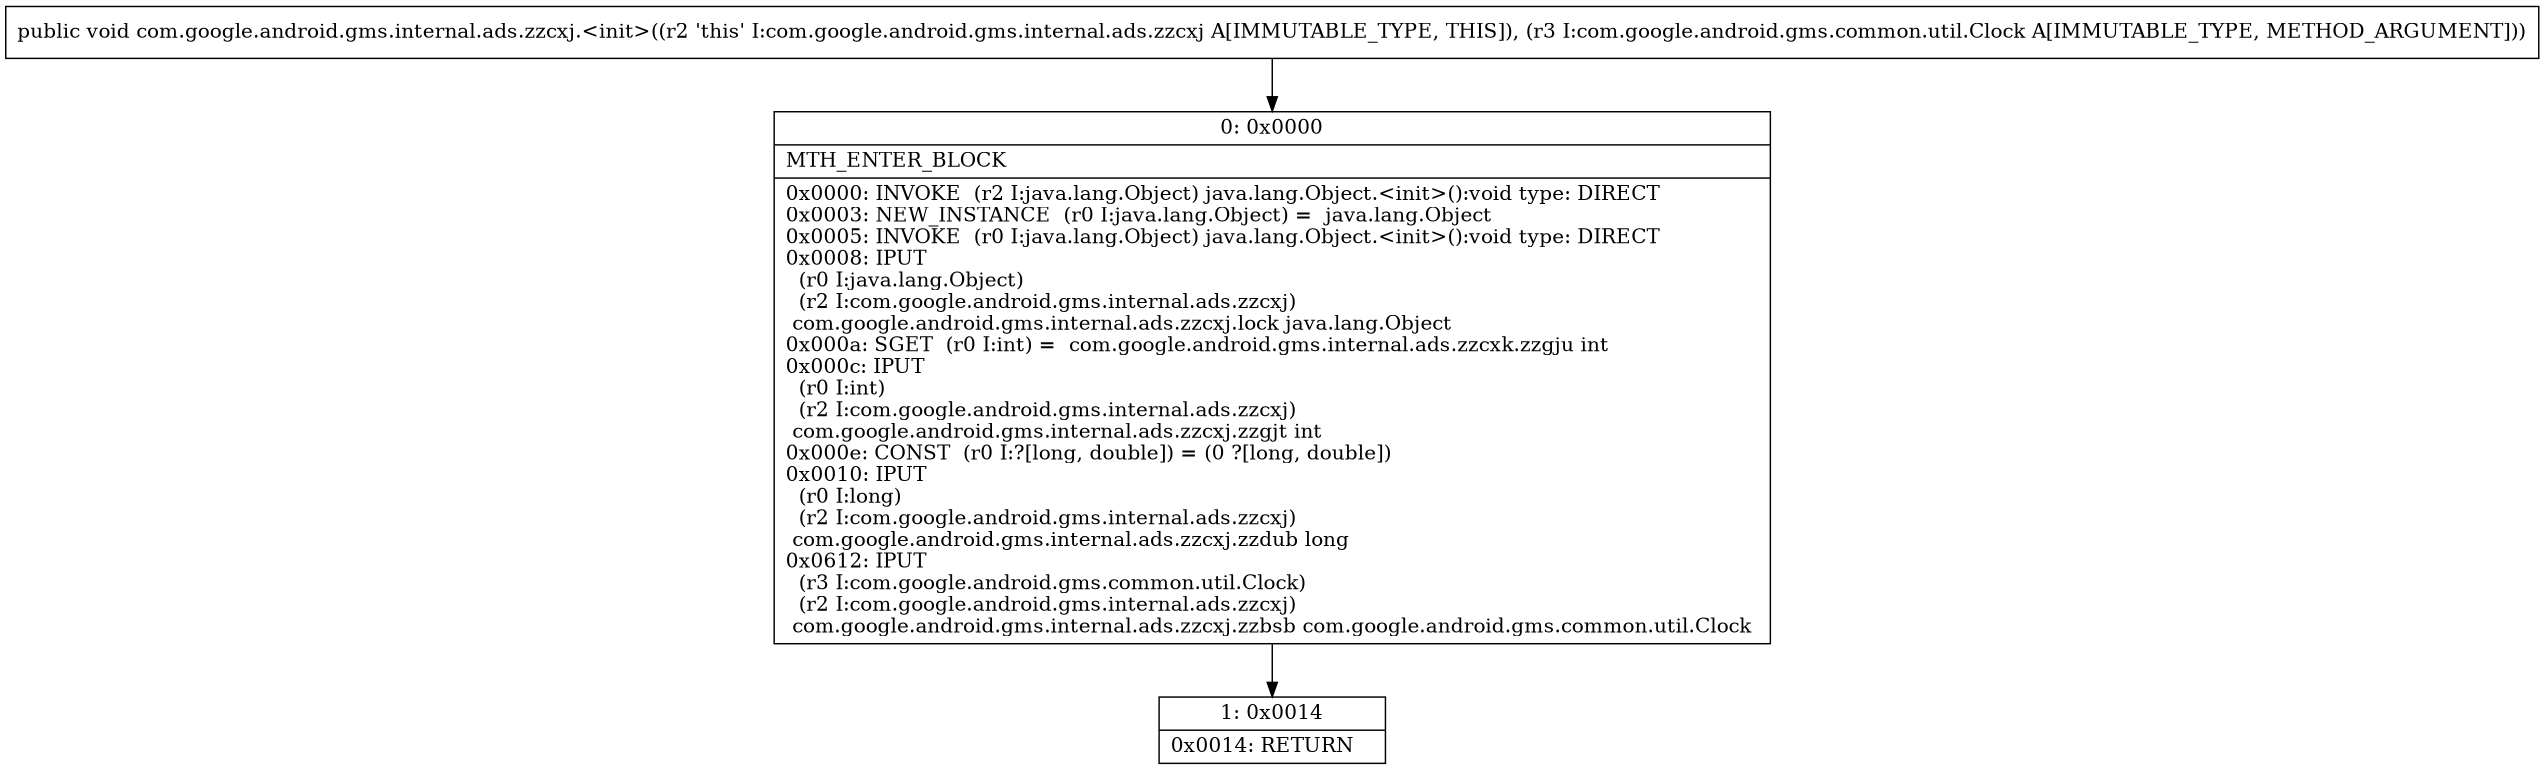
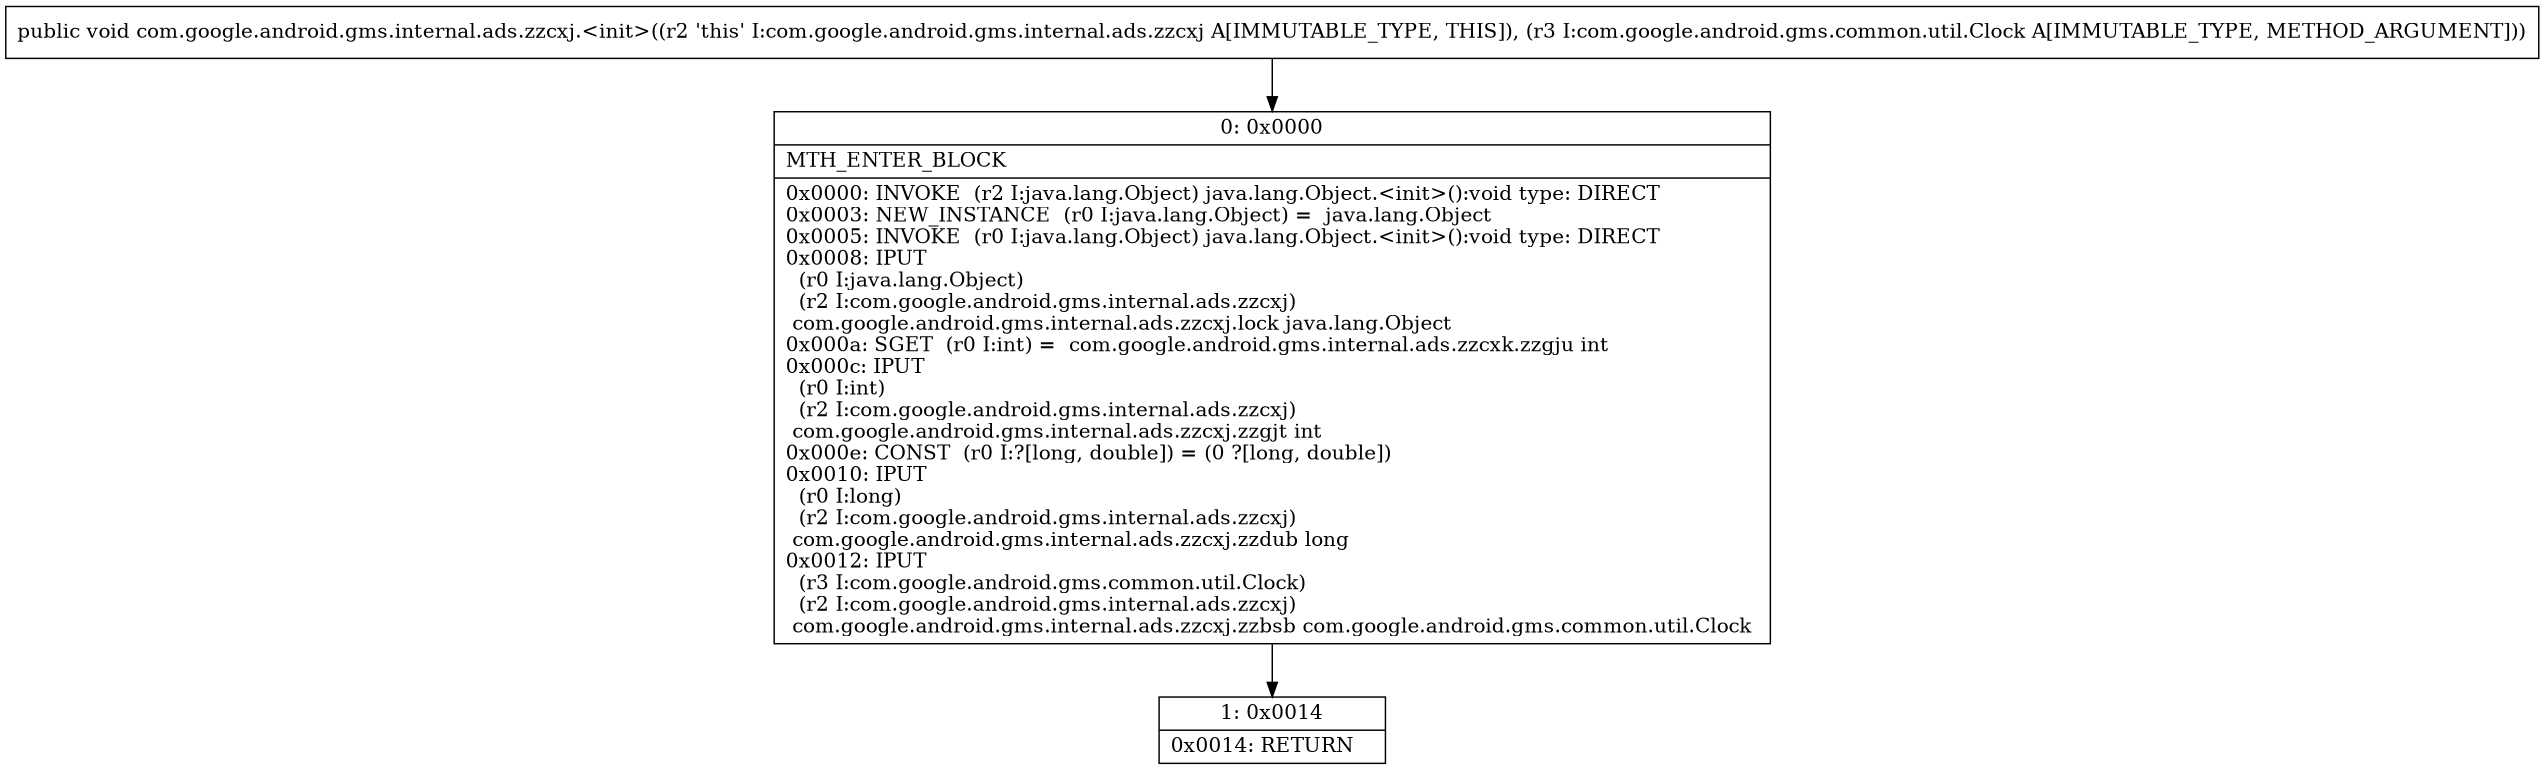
  digraph {
    node [shape=record]
-   n1 [label="{0\:\ 0x0000|MTH_ENTER_BLOCK\l|0x0000: INVOKE  (r2 I:java.lang.Object) java.lang.Object.\<init\>():void type: DIRECT \l0x0003: NEW_INSTANCE  (r0 I:java.lang.Object) =  java.lang.Object \l0x0005: INVOKE  (r0 I:java.lang.Object) java.lang.Object.\<init\>():void type: DIRECT \l0x0008: IPUT  \l  (r0 I:java.lang.Object)\l  (r2 I:com.google.android.gms.internal.ads.zzcxj)\l com.google.android.gms.internal.ads.zzcxj.lock java.lang.Object \l0x000a: SGET  (r0 I:int) =  com.google.android.gms.internal.ads.zzcxk.zzgju int \l0x000c: IPUT  \l  (r0 I:int)\l  (r2 I:com.google.android.gms.internal.ads.zzcxj)\l com.google.android.gms.internal.ads.zzcxj.zzgjt int \l0x000e: CONST  (r0 I:?[long, double]) = (0 ?[long, double]) \l0x0010: IPUT  \l  (r0 I:long)\l  (r2 I:com.google.android.gms.internal.ads.zzcxj)\l com.google.android.gms.internal.ads.zzcxj.zzdub long \l0x0612: IPUT  \l  (r3 I:com.google.android.gms.common.util.Clock)\l  (r2 I:com.google.android.gms.internal.ads.zzcxj)\l com.google.android.gms.internal.ads.zzcxj.zzbsb com.google.android.gms.common.util.Clock \l}"]
+   n1 [label="{0\:\ 0x0000|MTH_ENTER_BLOCK\l|0x0000: INVOKE  (r2 I:java.lang.Object) java.lang.Object.\<init\>():void type: DIRECT \l0x0003: NEW_INSTANCE  (r0 I:java.lang.Object) =  java.lang.Object \l0x0005: INVOKE  (r0 I:java.lang.Object) java.lang.Object.\<init\>():void type: DIRECT \l0x0008: IPUT  \l  (r0 I:java.lang.Object)\l  (r2 I:com.google.android.gms.internal.ads.zzcxj)\l com.google.android.gms.internal.ads.zzcxj.lock java.lang.Object \l0x000a: SGET  (r0 I:int) =  com.google.android.gms.internal.ads.zzcxk.zzgju int \l0x000c: IPUT  \l  (r0 I:int)\l  (r2 I:com.google.android.gms.internal.ads.zzcxj)\l com.google.android.gms.internal.ads.zzcxj.zzgjt int \l0x000e: CONST  (r0 I:?[long, double]) = (0 ?[long, double]) \l0x0010: IPUT  \l  (r0 I:long)\l  (r2 I:com.google.android.gms.internal.ads.zzcxj)\l com.google.android.gms.internal.ads.zzcxj.zzdub long \l0x0012: IPUT  \l  (r3 I:com.google.android.gms.common.util.Clock)\l  (r2 I:com.google.android.gms.internal.ads.zzcxj)\l com.google.android.gms.internal.ads.zzcxj.zzbsb com.google.android.gms.common.util.Clock \l}"]
    n2 [label="{1\:\ 0x0014|0x0014: RETURN   \l}"]
    n3 [label="{public void com.google.android.gms.internal.ads.zzcxj.\<init\>((r2 'this' I:com.google.android.gms.internal.ads.zzcxj A[IMMUTABLE_TYPE, THIS]), (r3 I:com.google.android.gms.common.util.Clock A[IMMUTABLE_TYPE, METHOD_ARGUMENT])) }"]
    n1 -> n2
    n3 -> n1
  }
